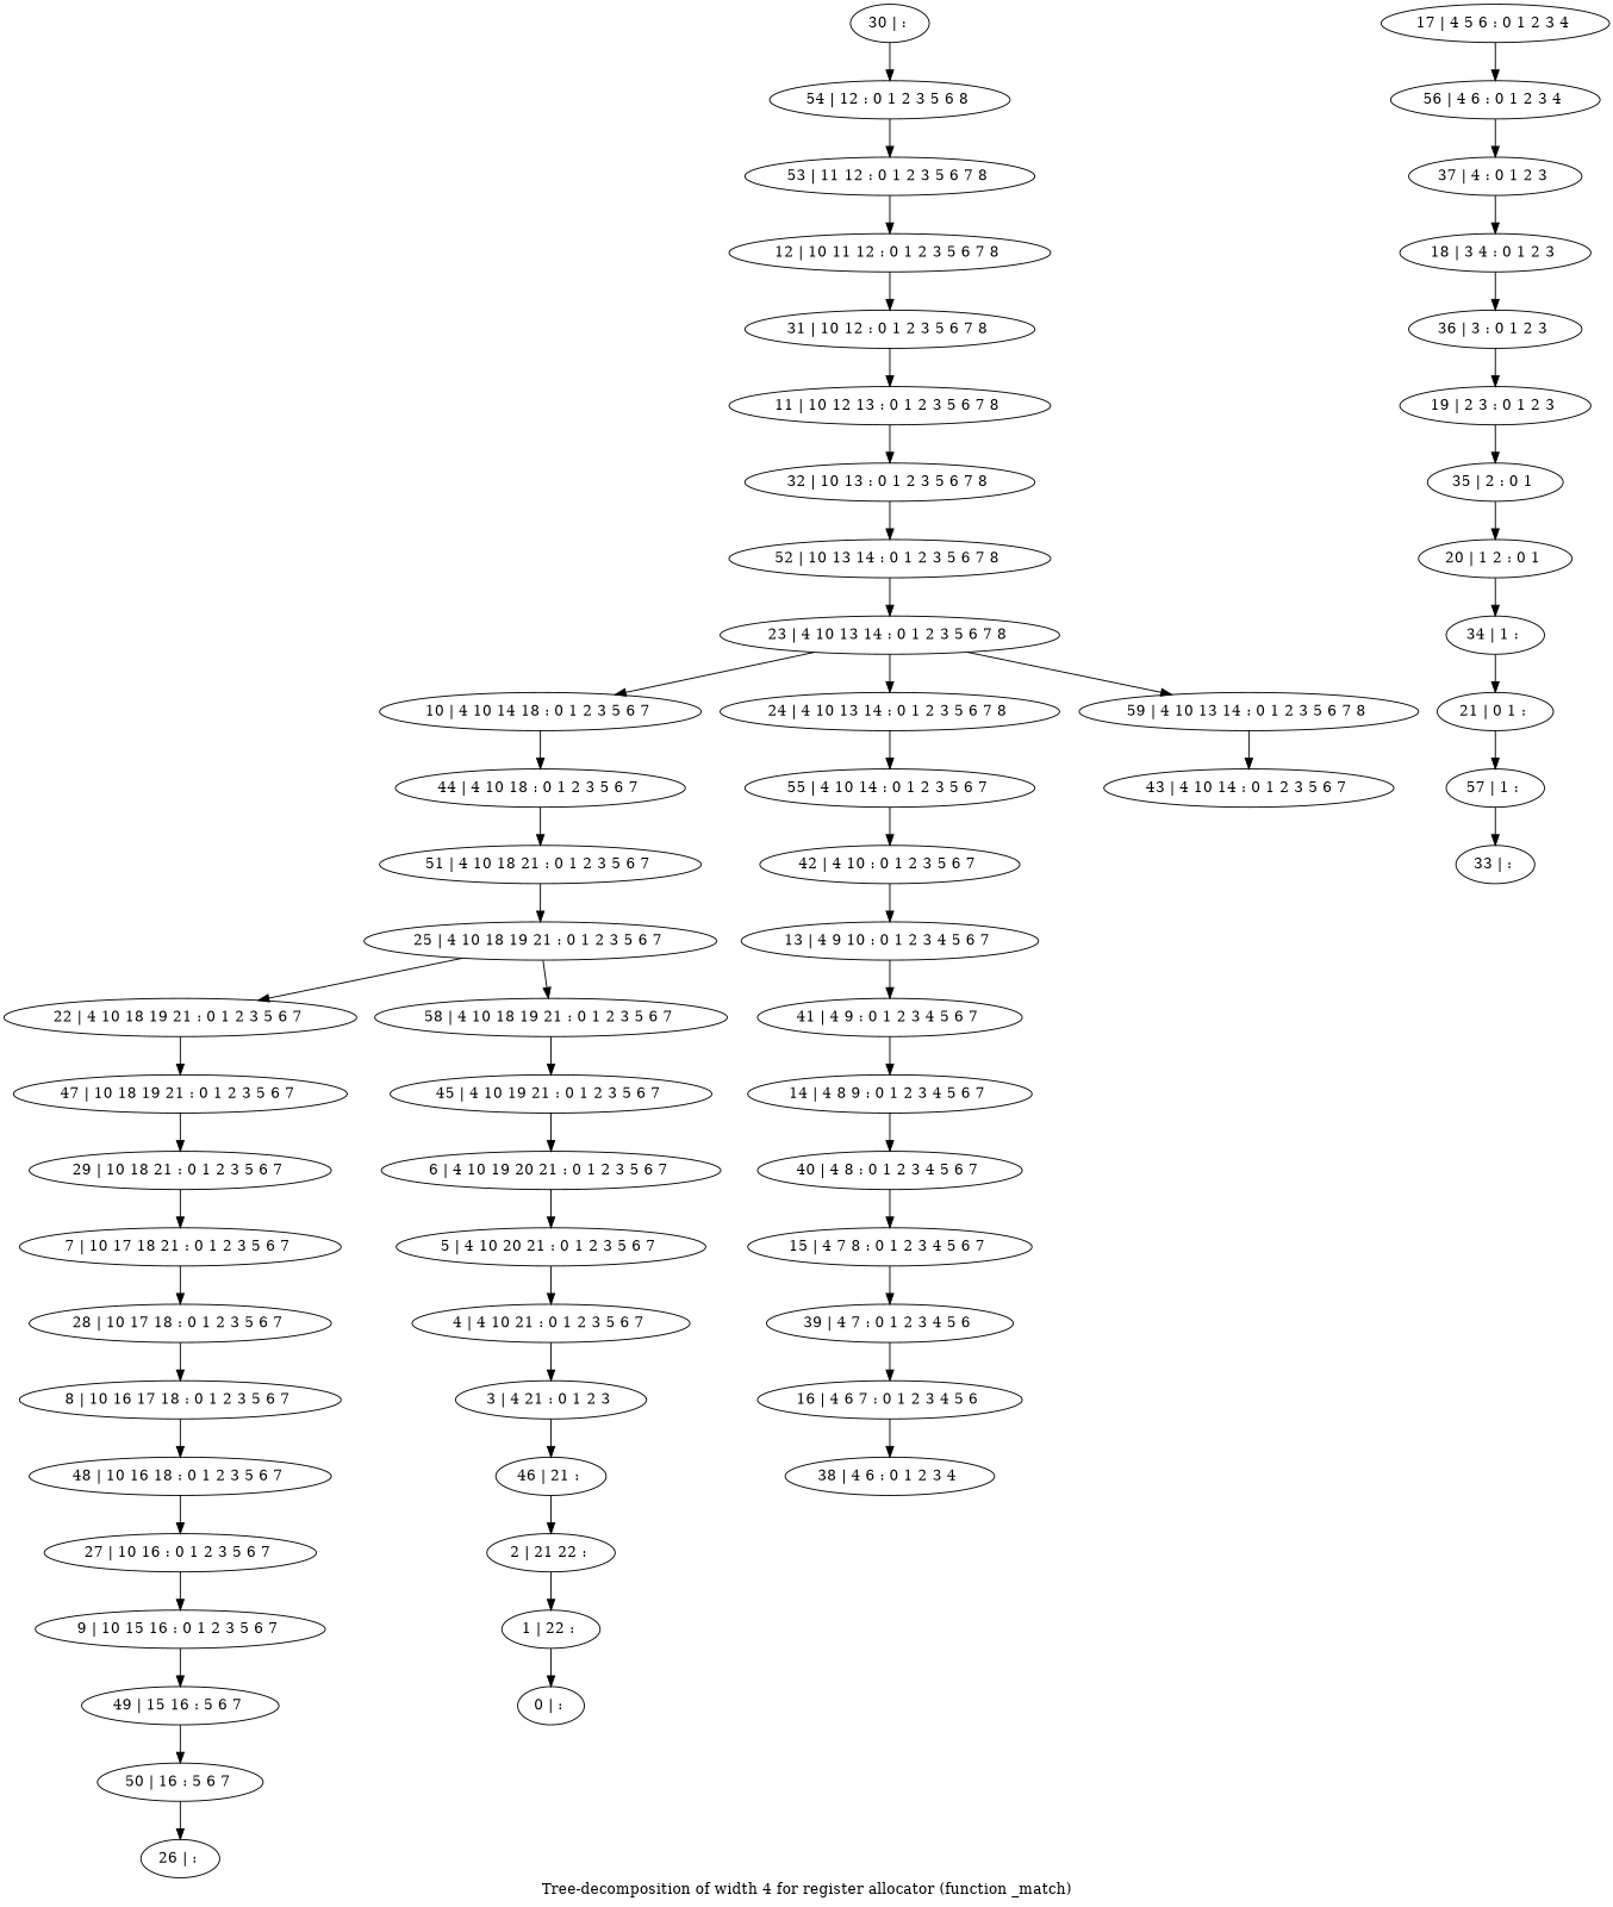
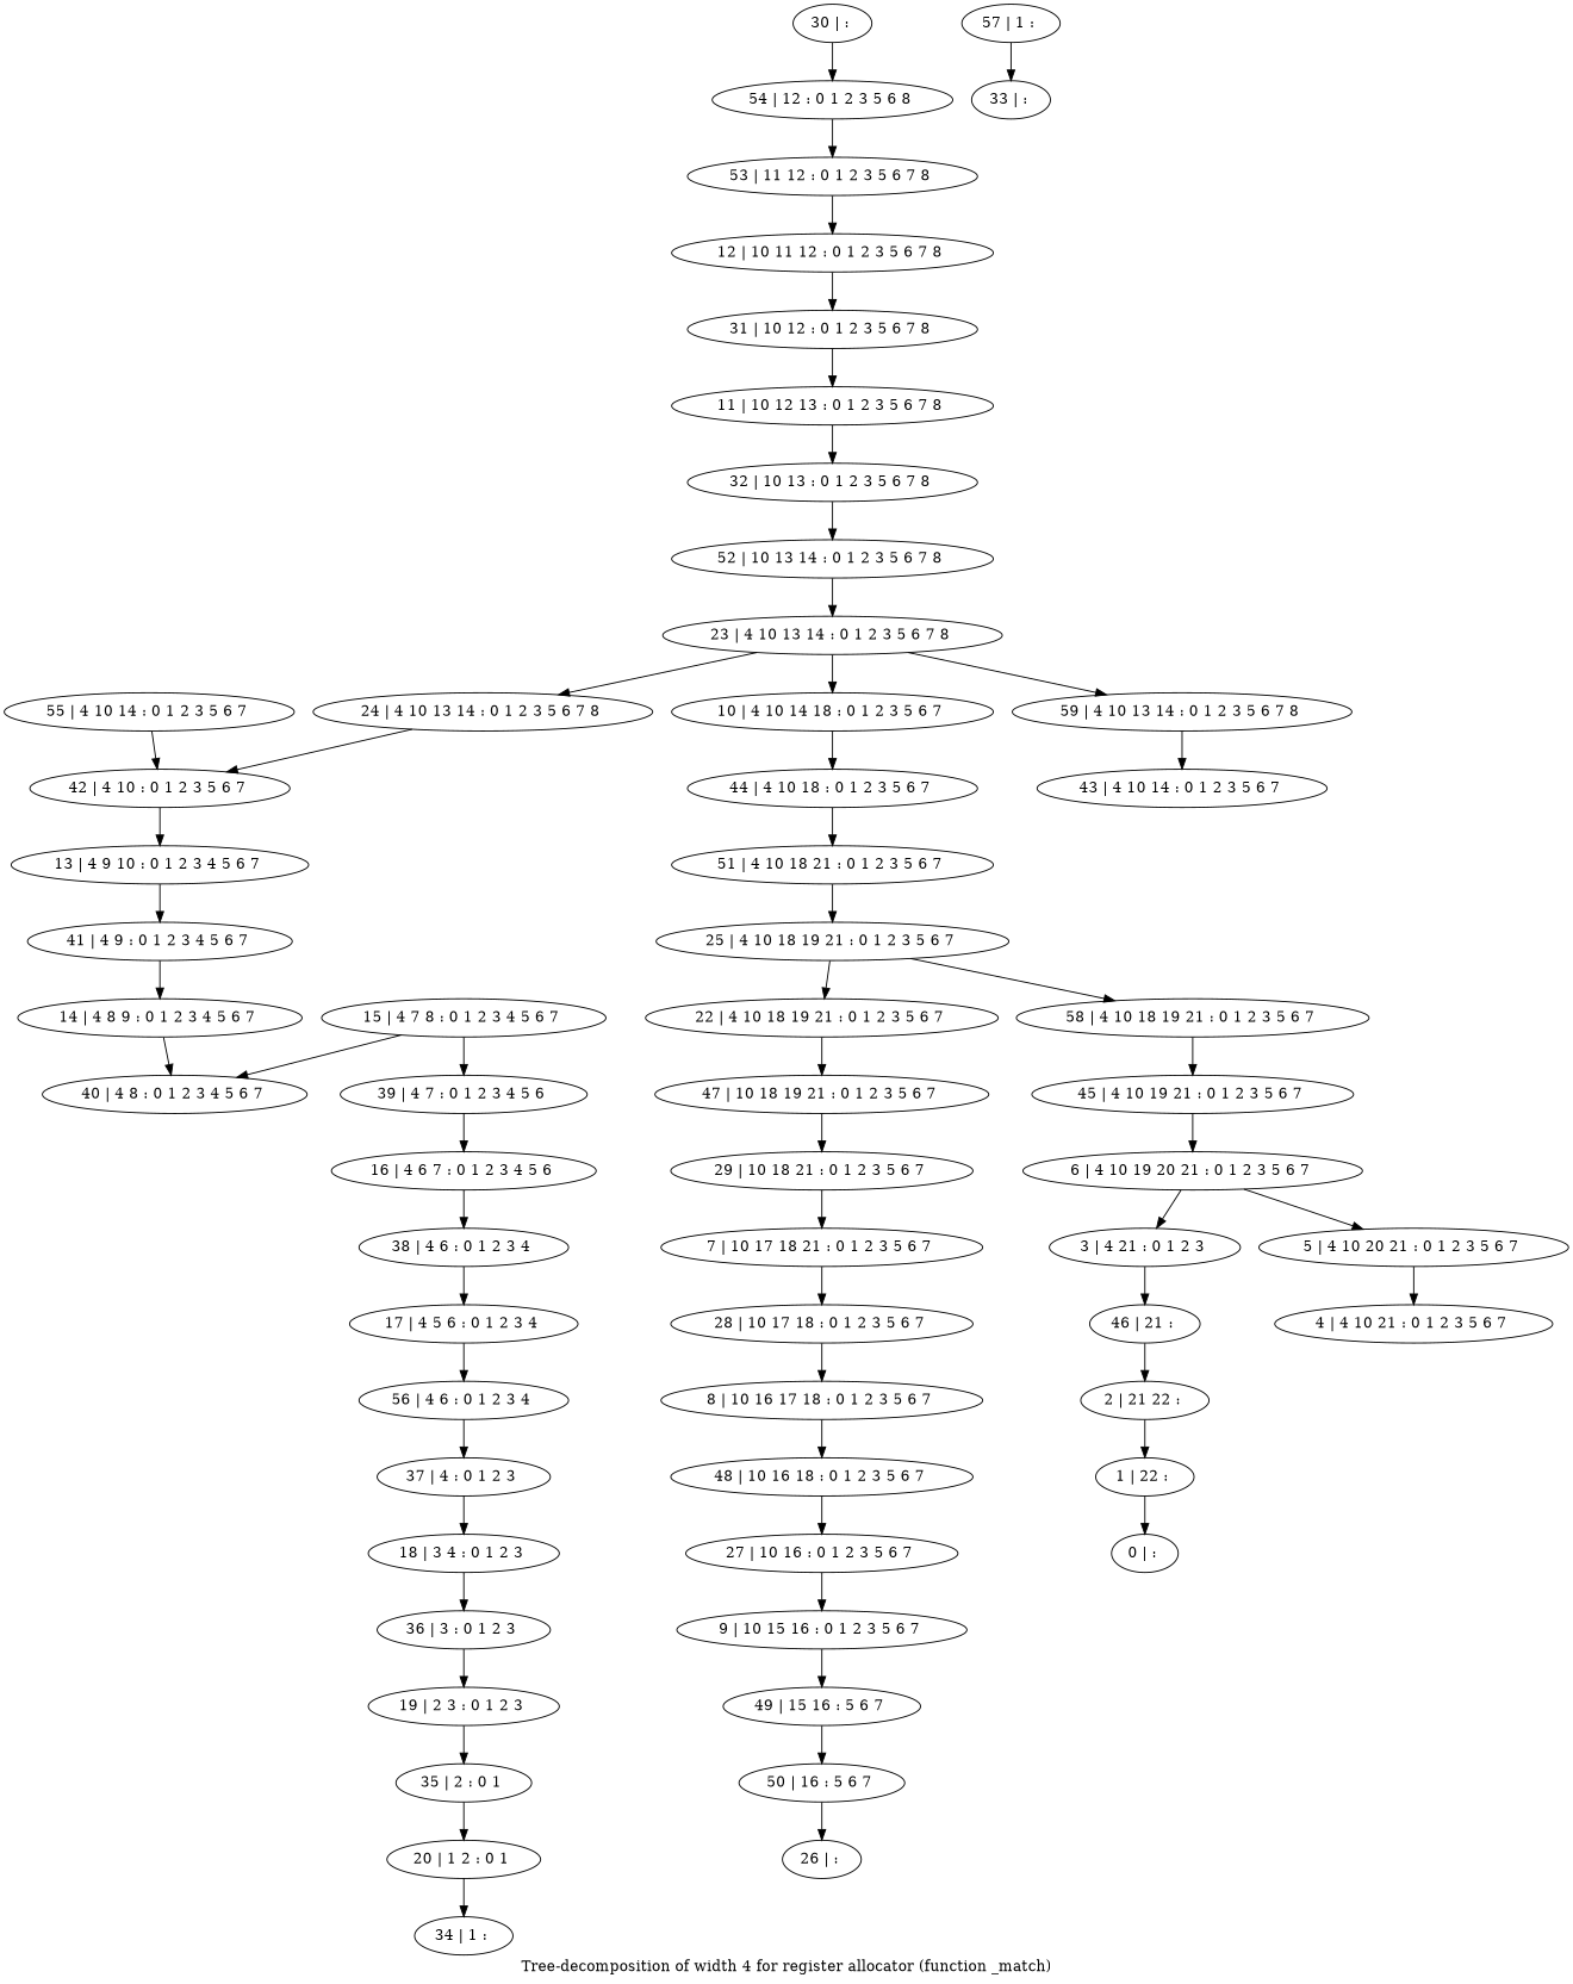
  digraph {
    label="Tree-decomposition of width 4 for register allocator (function _match)"
    n1 [label="0 | : "]
    n2 [label="1 | 22 : "]
    n3 [label="2 | 21 22 : "]
    n4 [label="3 | 4 21 : 0 1 2 3 "]
    n5 [label="46 | 21 : "]
    n6 [label="4 | 4 10 21 : 0 1 2 3 5 6 7 "]
    n7 [label="5 | 4 10 20 21 : 0 1 2 3 5 6 7 "]
    n8 [label="6 | 4 10 19 20 21 : 0 1 2 3 5 6 7 "]
    n9 [label="7 | 10 17 18 21 : 0 1 2 3 5 6 7 "]
    n10 [label="28 | 10 17 18 : 0 1 2 3 5 6 7 "]
    n11 [label="8 | 10 16 17 18 : 0 1 2 3 5 6 7 "]
    n12 [label="48 | 10 16 18 : 0 1 2 3 5 6 7 "]
    n13 [label="27 | 10 16 : 0 1 2 3 5 6 7 "]
    n14 [label="9 | 10 15 16 : 0 1 2 3 5 6 7 "]
    n15 [label="49 | 15 16 : 5 6 7 "]
    n16 [label="50 | 16 : 5 6 7 "]
    n17 [label="10 | 4 10 14 18 : 0 1 2 3 5 6 7 "]
    n18 [label="44 | 4 10 18 : 0 1 2 3 5 6 7 "]
    n19 [label="51 | 4 10 18 21 : 0 1 2 3 5 6 7 "]
    n20 [label="11 | 10 12 13 : 0 1 2 3 5 6 7 8 "]
    n21 [label="32 | 10 13 : 0 1 2 3 5 6 7 8 "]
    n22 [label="52 | 10 13 14 : 0 1 2 3 5 6 7 8 "]
    n23 [label="12 | 10 11 12 : 0 1 2 3 5 6 7 8 "]
    n24 [label="31 | 10 12 : 0 1 2 3 5 6 7 8 "]
    n25 [label="13 | 4 9 10 : 0 1 2 3 4 5 6 7 "]
    n26 [label="41 | 4 9 : 0 1 2 3 4 5 6 7 "]
    n27 [label="14 | 4 8 9 : 0 1 2 3 4 5 6 7 "]
    n28 [label="40 | 4 8 : 0 1 2 3 4 5 6 7 "]
    n29 [label="15 | 4 7 8 : 0 1 2 3 4 5 6 7 "]
    n30 [label="39 | 4 7 : 0 1 2 3 4 5 6 "]
    n31 [label="16 | 4 6 7 : 0 1 2 3 4 5 6 "]
    n32 [label="38 | 4 6 : 0 1 2 3 4 "]
    n33 [label="17 | 4 5 6 : 0 1 2 3 4 "]
    n34 [label="56 | 4 6 : 0 1 2 3 4 "]
    n35 [label="37 | 4 : 0 1 2 3 "]
    n36 [label="18 | 3 4 : 0 1 2 3 "]
    n37 [label="36 | 3 : 0 1 2 3 "]
    n38 [label="19 | 2 3 : 0 1 2 3 "]
    n39 [label="35 | 2 : 0 1 "]
    n40 [label="20 | 1 2 : 0 1 "]
    n41 [label="34 | 1 : "]
-   n42 [label="21 | 0 1 : "]
    n43 [label="57 | 1 : "]
    n44 [label="33 | : "]
    n45 [label="22 | 4 10 18 19 21 : 0 1 2 3 5 6 7 "]
    n46 [label="47 | 10 18 19 21 : 0 1 2 3 5 6 7 "]
    n47 [label="29 | 10 18 21 : 0 1 2 3 5 6 7 "]
    n48 [label="23 | 4 10 13 14 : 0 1 2 3 5 6 7 8 "]
    n49 [label="24 | 4 10 13 14 : 0 1 2 3 5 6 7 8 "]
    n50 [label="59 | 4 10 13 14 : 0 1 2 3 5 6 7 8 "]
    n51 [label="55 | 4 10 14 : 0 1 2 3 5 6 7 "]
    n52 [label="43 | 4 10 14 : 0 1 2 3 5 6 7 "]
    n53 [label="42 | 4 10 : 0 1 2 3 5 6 7 "]
    n54 [label="25 | 4 10 18 19 21 : 0 1 2 3 5 6 7 "]
    n55 [label="58 | 4 10 18 19 21 : 0 1 2 3 5 6 7 "]
    n56 [label="45 | 4 10 19 21 : 0 1 2 3 5 6 7 "]
    n57 [label="26 | : "]
    n58 [label="30 | : "]
    n59 [label="54 | 12 : 0 1 2 3 5 6 8 "]
    n60 [label="53 | 11 12 : 0 1 2 3 5 6 7 8 "]
    n2 -> n1
    n3 -> n2
    n4 -> n5
    n5 -> n3
-   n6 -> n4
+   n8 -> n4
    n7 -> n6
    n8 -> n7
    n9 -> n10
    n10 -> n11
    n11 -> n12
    n12 -> n13
    n13 -> n14
    n14 -> n15
    n15 -> n16
    n16 -> n57
    n17 -> n18
    n18 -> n19
    n19 -> n54
    n20 -> n21
    n21 -> n22
    n22 -> n48
    n23 -> n24
    n24 -> n20
    n25 -> n26
    n26 -> n27
    n27 -> n28
-   n28 -> n29
+   n29 -> n28
    n29 -> n30
    n30 -> n31
    n31 -> n32
+   n32 -> n33
    n33 -> n34
    n34 -> n35
    n35 -> n36
    n36 -> n37
    n37 -> n38
    n38 -> n39
    n39 -> n40
    n40 -> n41
-   n41 -> n42
-   n42 -> n43
    n43 -> n44
    n45 -> n46
    n46 -> n47
    n47 -> n9
    n48 -> n17
    n48 -> n49
    n48 -> n50
-   n49 -> n51
+   n49 -> n53
    n50 -> n52
    n51 -> n53
    n53 -> n25
    n54 -> n45
    n54 -> n55
    n55 -> n56
    n56 -> n8
    n58 -> n59
    n59 -> n60
    n60 -> n23
  }
